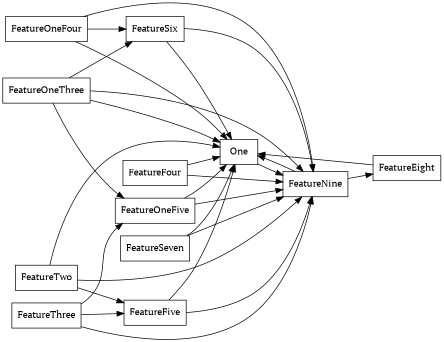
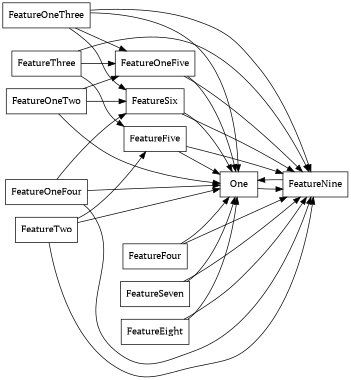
  digraph {
    fontname="PT Serif"
    rankdir=LR
    node [fontname="PT Serif" shape=box]
    edge [arrowhead=normal fontname="PT Serif"]
    n1 [label=FeatureOneThree]
    n2 [label=FeatureSix]
    n3 [label=FeatureOneFive]
    n4 [label=One]
    n5 [label=FeatureNine]
    n6 [label=FeatureTwo]
    n7 [label=FeatureFive]
    n8 [label=FeatureOneFour]
    n9 [label=FeatureFour]
    n10 [label=FeatureThree]
+   n11 [label=FeatureOneTwo]
    n12 [label=FeatureSeven]
    n13 [label=FeatureEight]
    n1 -> n2
    n1 -> n3
    n1 -> n4
    n1 -> n5
    n2 -> n4
    n2 -> n5
    n3 -> n4
    n3 -> n5
    n4 -> n5
    n5 -> n4
    n6 -> n4
    n6 -> n5
    n6 -> n7
    n7 -> n4
    n7 -> n5
    n8 -> n2
    n8 -> n4
    n8 -> n5
    n9 -> n4
    n9 -> n5
    n10 -> n3
    n10 -> n5
    n10 -> n7
+   n11 -> n2
+   n11 -> n3
+   n11 -> n4
    n12 -> n4
    n12 -> n5
    n13 -> n4
-   n5 -> n13
+   n13 -> n5
  }
